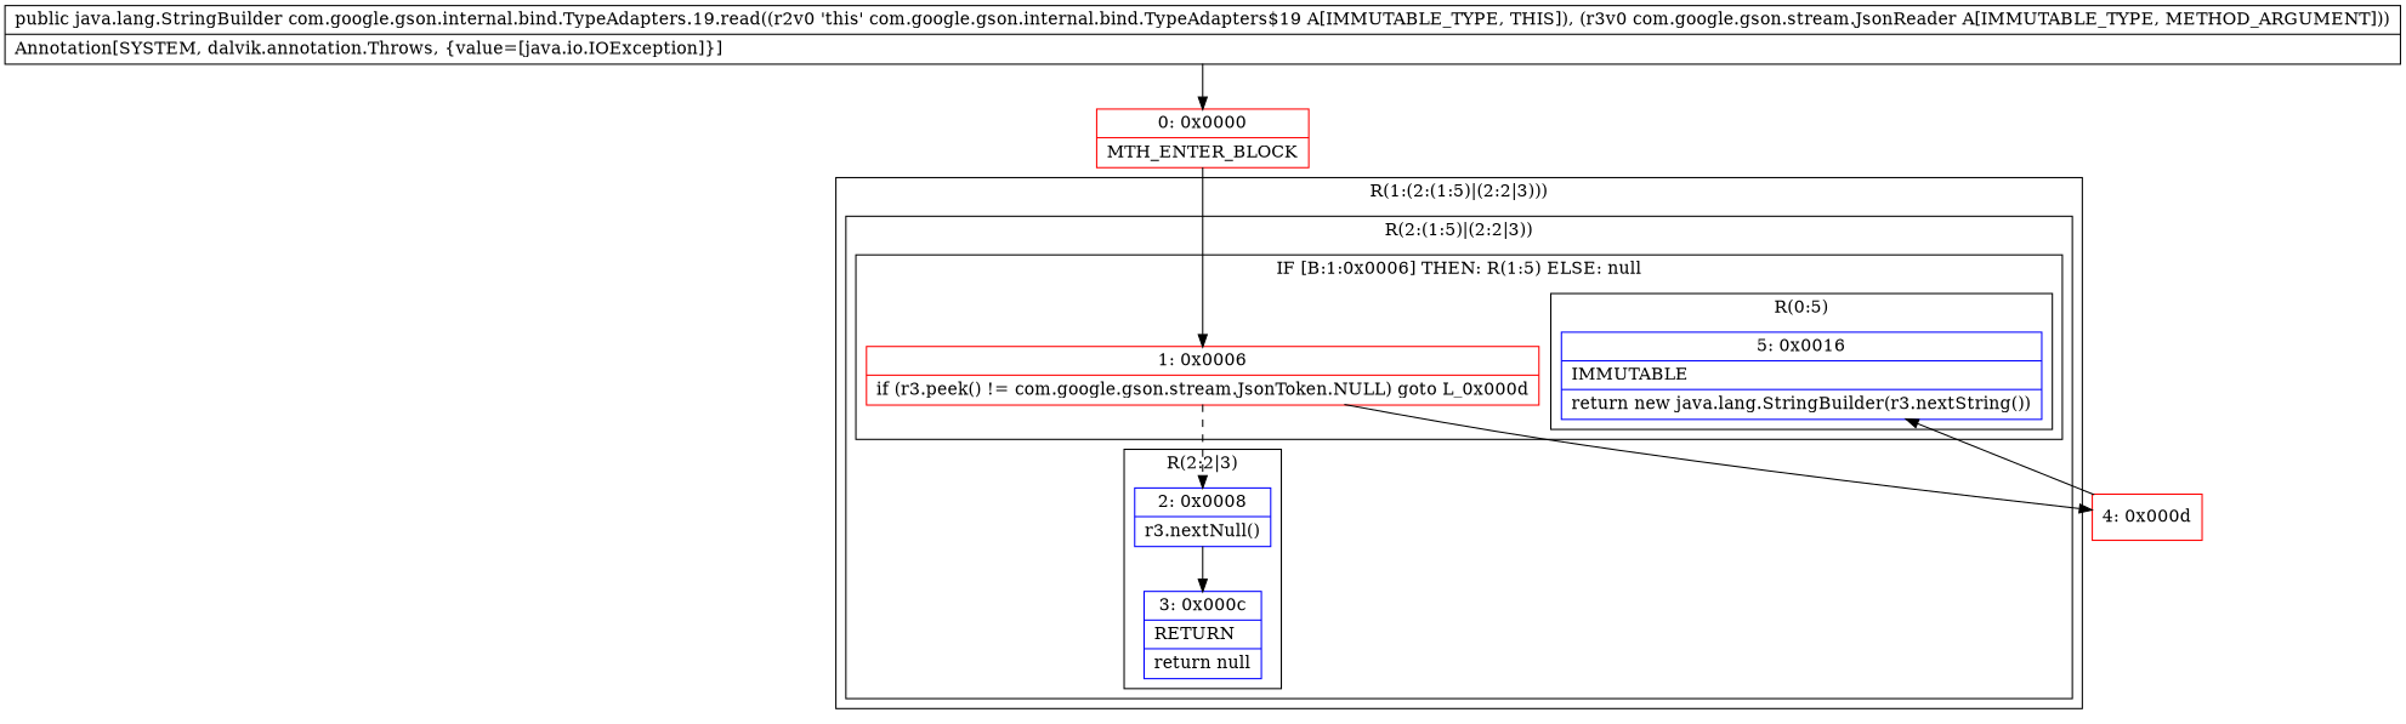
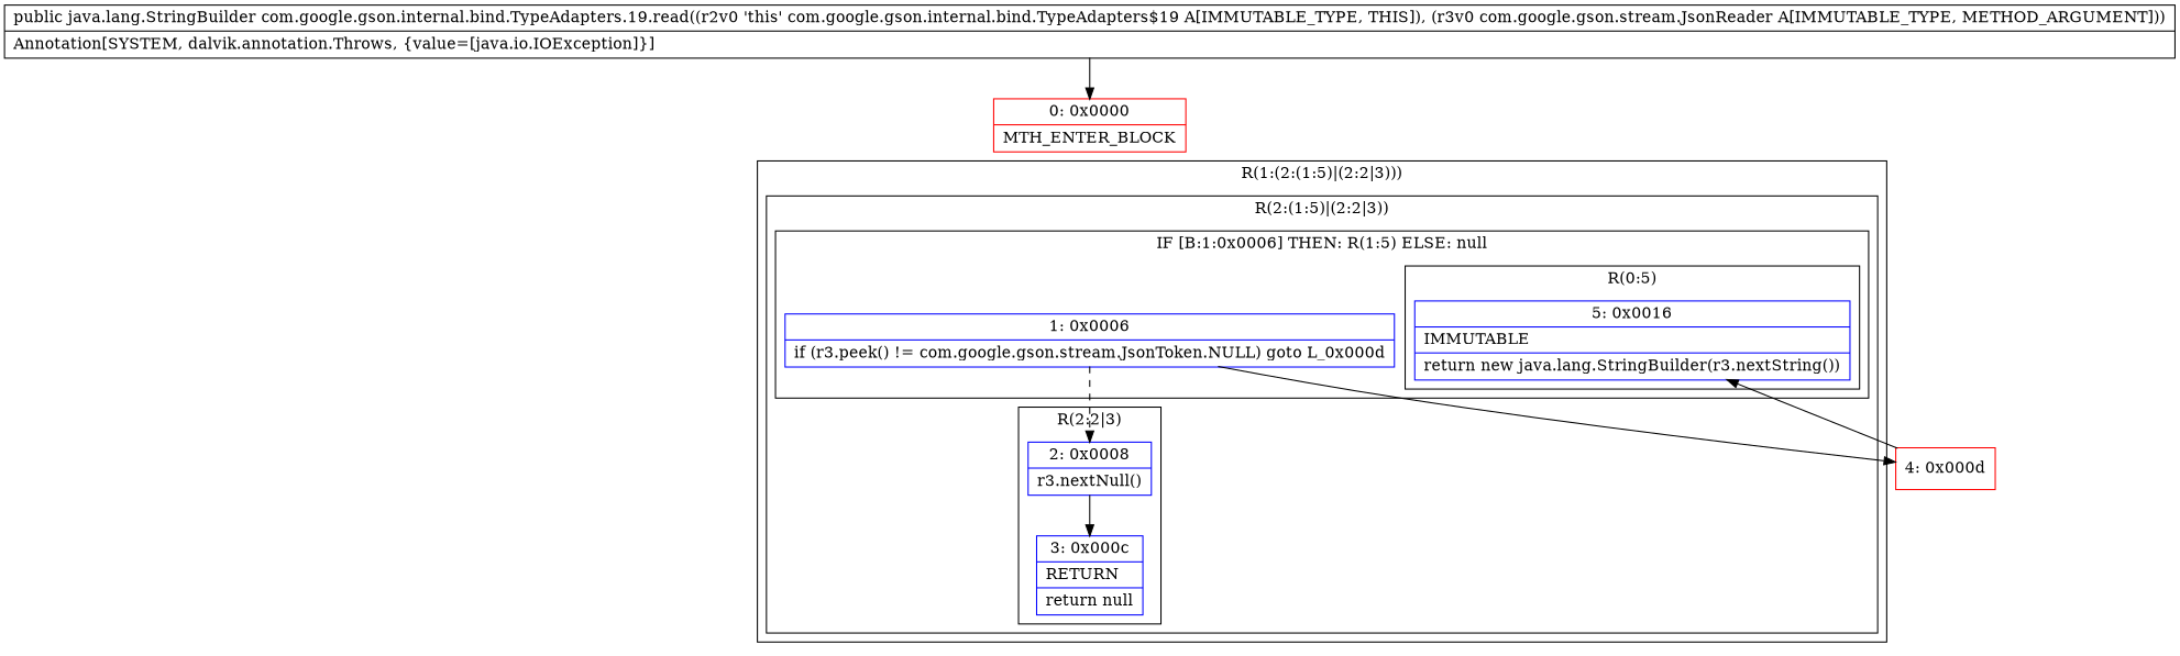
  digraph {
    node [color=blue shape=record]
    n1 [label="{5\:\ 0x0016|IMMUTABLE\l|return new java.lang.StringBuilder(r3.nextString())\l}"]
-   n2 [color=red label="{1\:\ 0x0006|if (r3.peek() != com.google.gson.stream.JsonToken.NULL) goto L_0x000d\l}"]
+   n2 [label="{1\:\ 0x0006|if (r3.peek() != com.google.gson.stream.JsonToken.NULL) goto L_0x000d\l}"]
    n3 [label="{2\:\ 0x0008|r3.nextNull()\l}"]
    n4 [label="{3\:\ 0x000c|RETURN\l|return null\l}"]
    n5 [color=red label="{4\:\ 0x000d}"]
    n6 [color=red label="{0\:\ 0x0000|MTH_ENTER_BLOCK\l}"]
    n7 [label="{public java.lang.StringBuilder com.google.gson.internal.bind.TypeAdapters.19.read((r2v0 'this' com.google.gson.internal.bind.TypeAdapters$19 A[IMMUTABLE_TYPE, THIS]), (r3v0 com.google.gson.stream.JsonReader A[IMMUTABLE_TYPE, METHOD_ARGUMENT]))  | Annotation[SYSTEM, dalvik.annotation.Throws, \{value=[java.io.IOException]\}]\l}" color=""]
    subgraph cluster_1 {
      label="R(1:(2:(1:5)|(2:2|3)))"
      subgraph cluster_2 {
        label="R(2:(1:5)|(2:2|3))"
        subgraph cluster_3 {
          label="IF [B:1:0x0006] THEN: R(1:5) ELSE: null"
          n2
          subgraph cluster_4 {
            label="R(0:5)"
            n1
          }
        }
        subgraph cluster_5 {
          label="R(2:2|3)"
          n3
          n4
        }
      }
    }
    n2 -> n3 [style=dashed]
    n2 -> n5
    n3 -> n4
    n5 -> n1
-   n6 -> n2
    n7 -> n6
  }
